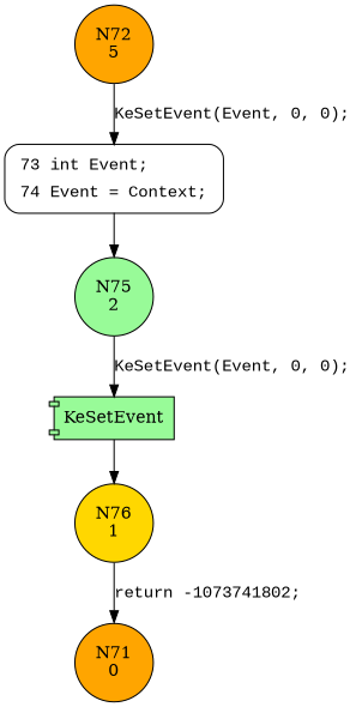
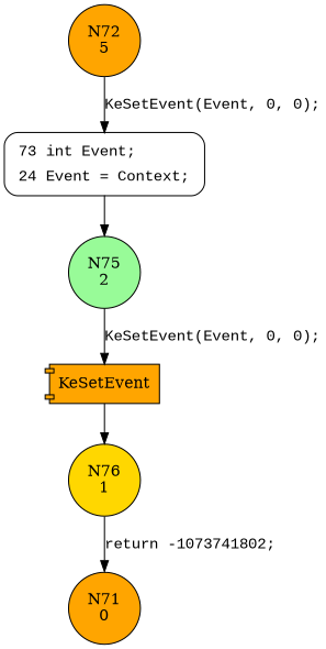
  digraph {
    node [fillcolor=orange shape=circle style=filled]
    edge [fontname="Courier New"]
    n1 [label="N72\n5"]
-   n2 [fillcolor=white fontname="Courier New" label=<<table border="0" cellborder="0" cellpadding="3" bgcolor="white"><tr><td align="right">73</td><td align="left">int Event;</td></tr><tr><td align="right">74</td><td align="left">Event = Context;</td></tr></table>> penwidth=1 shape=Mrecord style="filled,bold"]
+   n2 [fillcolor=white fontname="Courier New" label=<<table border="0" cellborder="0" cellpadding="3" bgcolor="white"><tr><td align="right">73</td><td align="left">int Event;</td></tr><tr><td align="right">24</td><td align="left">Event = Context;</td></tr></table>> penwidth=1 shape=Mrecord style="filled,bold"]
    n3 [fillcolor=palegreen label="N75\n2"]
-   n4 [fillcolor=palegreen label=KeSetEvent shape=component]
+   n4 [label=KeSetEvent shape=component]
    n5 [fillcolor=gold label="N76\n1"]
    n6 [label="N71\n0"]
    n1 -> n2 [label="KeSetEvent(Event, 0, 0);"]
    n2 -> n3 [fontname=""]
    n3 -> n4 [label="KeSetEvent(Event, 0, 0);"]
    n4 -> n5
    n5 -> n6 [label="return -1073741802;"]
  }
